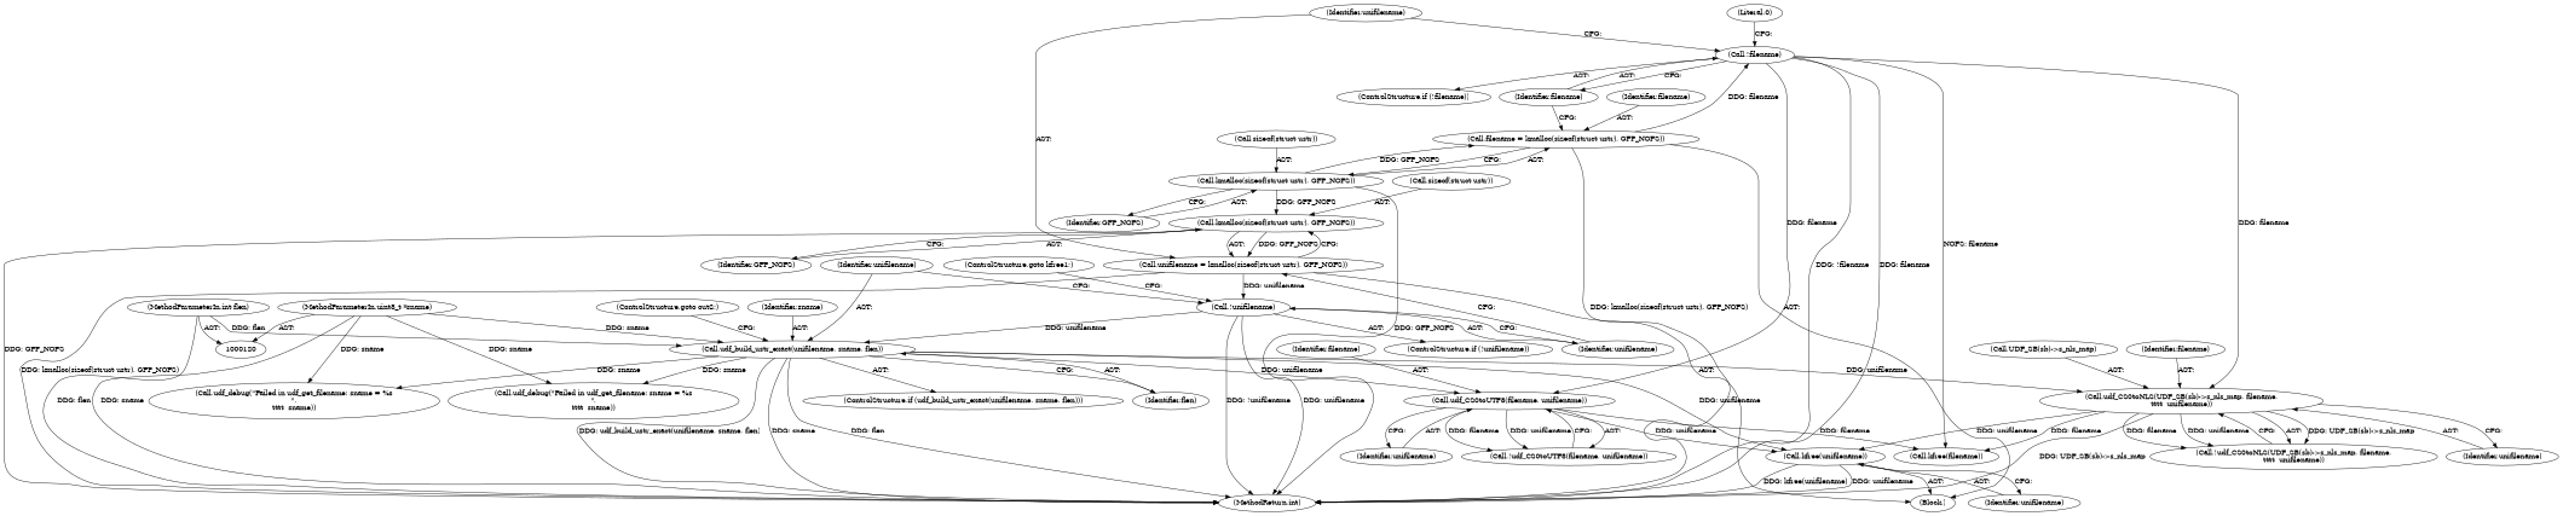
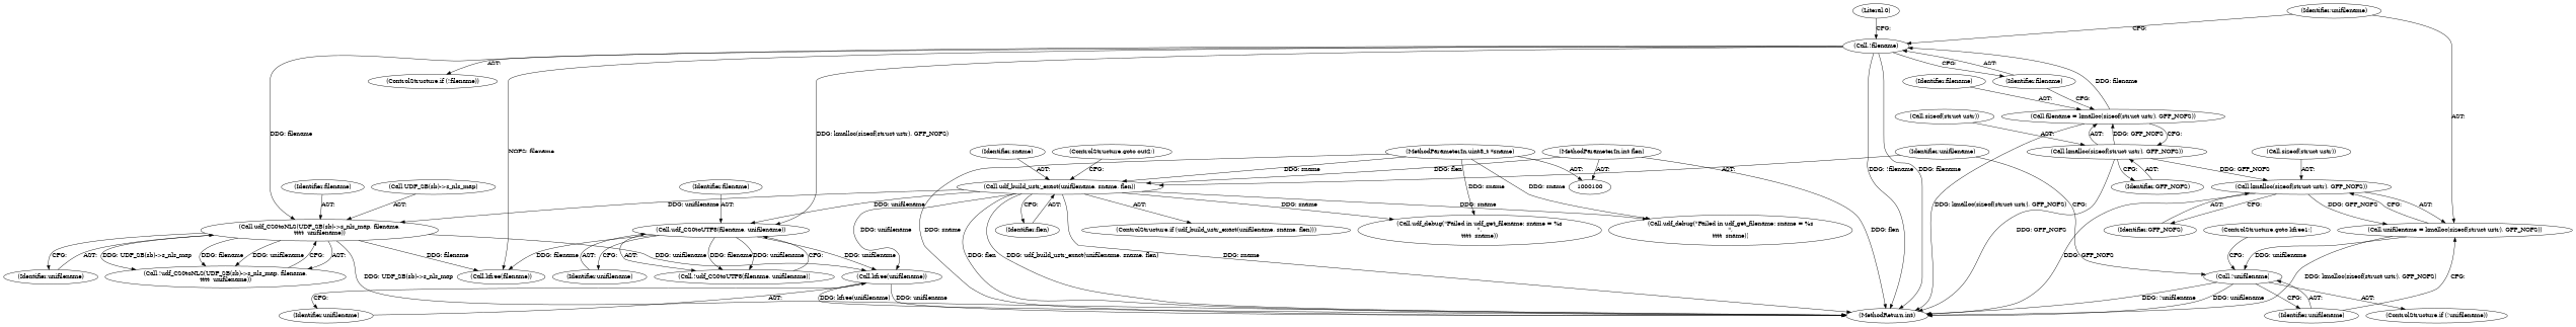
  digraph {
    n1 [label="(Call,kfree(unifilename))"]
    n2 [label="(MethodReturn,int)"]
-   n3 [label="(Block,)"]
    n4 [label="(Identifier,unifilename)"]
    n5 [label="(Call,udf_CS0toNLS(UDF_SB(sb)->s_nls_map, filename,\n\t\t\t\t  unifilename))"]
    n6 [label="(Call,kfree(filename))"]
    n7 [label="(Identifier,unifilename)"]
    n8 [label="(Call,!udf_CS0toNLS(UDF_SB(sb)->s_nls_map, filename,\n\t\t\t\t  unifilename))"]
    n9 [label="(Call,!filename)"]
    n10 [label="(Call,udf_CS0toUTF8(filename, unifilename))"]
    n11 [label="(ControlStructure,if (!filename))"]
    n12 [label="(Identifier,filename)"]
    n13 [label="(Call,!udf_CS0toUTF8(filename, unifilename))"]
    n14 [label="(Identifier,unifilename)"]
    n15 [label="(Call,filename = kmalloc(sizeof(struct ustr), GFP_NOFS))"]
    n16 [label="(Call,kmalloc(sizeof(struct ustr), GFP_NOFS))"]
    n17 [label="(Call,kmalloc(sizeof(struct ustr), GFP_NOFS))"]
    n18 [label="(Identifier,GFP_NOFS)"]
    n19 [label="(Call,unifilename = kmalloc(sizeof(struct ustr), GFP_NOFS))"]
    n20 [label="(Identifier,GFP_NOFS)"]
    n21 [label="(Call,udf_build_ustr_exact(unifilename, sname, flen))"]
    n22 [label="(Identifier,flen)"]
    n23 [label="(Call,udf_debug(\"Failed in udf_get_filename: sname = %s\n\",\n\t\t\t\t  sname))"]
    n24 [label="(ControlStructure,if (udf_build_ustr_exact(unifilename, sname, flen)))"]
    n25 [label="(Call,udf_debug(\"Failed in udf_get_filename: sname = %s\n\",\n\t\t\t\t  sname))"]
    n26 [label="(Call,!unifilename)"]
    n27 [label="(Identifier,unifilename)"]
    n28 [label="(ControlStructure,if (!unifilename))"]
    n29 [label="(MethodParameterIn,uint8_t *sname)"]
-   1000100 [label=1000120]
+   1000100
    n31 [label="(MethodParameterIn,int flen)"]
    n32 [label="(Call,sizeof(struct ustr))"]
    n33 [label="(Call,sizeof(struct ustr))"]
    n34 [label="(Identifier,sname)"]
    n35 [label="(ControlStructure,goto out2;)"]
    n36 [label="(Identifier,filename)"]
    n37 [label="(Identifier,unifilename)"]
    n38 [label="(Literal,0)"]
    n39 [label="(Call,UDF_SB(sb)->s_nls_map)"]
    n40 [label="(Identifier,filename)"]
    n41 [label="(Identifier,filename)"]
    n42 [label="(ControlStructure,goto kfree1;)"]
    n43 [label="(Identifier,unifilename)"]
    n1 -> n2 [label="DDG: unifilename"]
    n1 -> n2 [label="DDG: kfree(unifilename)"]
-   n1 -> n3 [label="AST: "]
    n1 -> n4 [label="CFG: "]
    n4 -> n1 [label="AST: "]
    n5 -> n1 [label="DDG: unifilename"]
    n5 -> n2 [label="DDG: UDF_SB(sb)->s_nls_map"]
    n5 -> n6 [label="DDG: filename"]
    n5 -> n7 [label="CFG: "]
    n5 -> n8 [label="AST: "]
    n5 -> n8 [label="DDG: UDF_SB(sb)->s_nls_map"]
    n5 -> n8 [label="DDG: filename"]
    n5 -> n8 [label="DDG: unifilename"]
    n7 -> n5 [label="AST: "]
    n8 -> n5 [label="CFG: "]
    n9 -> n2 [label="DDG: !filename"]
    n9 -> n2 [label="DDG: filename"]
    n9 -> n5 [label="DDG: filename"]
    n9 -> n6 [label="NOFS: filename"]
-   n9 -> n10 [label="DDG: filename"]
+   n9 -> n10 [label="DDG: kmalloc(sizeof(struct ustr), GFP_NOFS)"]
    n9 -> n11 [label="AST: "]
    n9 -> n12 [label="CFG: "]
    n10 -> n1 [label="DDG: unifilename"]
    n10 -> n6 [label="DDG: filename"]
    n10 -> n13 [label="AST: "]
    n10 -> n13 [label="DDG: filename"]
    n10 -> n13 [label="DDG: unifilename"]
    n10 -> n14 [label="CFG: "]
    n12 -> n9 [label="AST: "]
    n12 -> n15 [label="CFG: "]
    n13 -> n10 [label="CFG: "]
    n14 -> n10 [label="AST: "]
    n15 -> n2 [label="DDG: kmalloc(sizeof(struct ustr), GFP_NOFS)"]
-   n15 -> n3 [label="AST: "]
    n15 -> n9 [label="DDG: filename"]
    n15 -> n16 [label="CFG: "]
    n16 -> n2 [label="DDG: GFP_NOFS"]
    n16 -> n15 [label="AST: "]
    n16 -> n15 [label="DDG: GFP_NOFS"]
    n16 -> n17 [label="DDG: GFP_NOFS"]
    n16 -> n18 [label="CFG: "]
    n17 -> n2 [label="DDG: GFP_NOFS"]
    n17 -> n19 [label="AST: "]
    n17 -> n19 [label="DDG: GFP_NOFS"]
    n17 -> n20 [label="CFG: "]
    n18 -> n16 [label="AST: "]
    n19 -> n2 [label="DDG: kmalloc(sizeof(struct ustr), GFP_NOFS)"]
-   n19 -> n3 [label="AST: "]
    n19 -> n17 [label="CFG: "]
    n19 -> n26 [label="DDG: unifilename"]
    n20 -> n17 [label="AST: "]
    n21 -> n1 [label="DDG: unifilename"]
    n21 -> n2 [label="DDG: udf_build_ustr_exact(unifilename, sname, flen)"]
    n21 -> n2 [label="DDG: sname"]
    n21 -> n2 [label="DDG: flen"]
    n21 -> n5 [label="DDG: unifilename"]
    n21 -> n10 [label="DDG: unifilename"]
    n21 -> n22 [label="CFG: "]
    n21 -> n23 [label="DDG: sname"]
    n21 -> n24 [label="AST: "]
    n21 -> n25 [label="DDG: sname"]
    n22 -> n21 [label="AST: "]
    n26 -> n2 [label="DDG: !unifilename"]
    n26 -> n2 [label="DDG: unifilename"]
-   n26 -> n21 [label="DDG: unifilename"]
    n26 -> n27 [label="CFG: "]
    n26 -> n28 [label="AST: "]
    n27 -> n19 [label="CFG: "]
    n27 -> n26 [label="AST: "]
    n29 -> n2 [label="DDG: sname"]
    n29 -> n21 [label="DDG: sname"]
    n29 -> n23 [label="DDG: sname"]
    n29 -> n25 [label="DDG: sname"]
    n29 -> 1000100 [label="AST: "]
    n31 -> n2 [label="DDG: flen"]
    n31 -> n21 [label="DDG: flen"]
    n31 -> 1000100 [label="AST: "]
    n32 -> n17 [label="AST: "]
    n33 -> n16 [label="AST: "]
    n34 -> n21 [label="AST: "]
    n35 -> n21 [label="CFG: "]
    n36 -> n15 [label="AST: "]
    n37 -> n21 [label="AST: "]
    n37 -> n26 [label="CFG: "]
    n38 -> n9 [label="CFG: "]
    n39 -> n5 [label="AST: "]
    n40 -> n5 [label="AST: "]
    n41 -> n10 [label="AST: "]
    n42 -> n26 [label="CFG: "]
    n43 -> n9 [label="CFG: "]
    n43 -> n19 [label="AST: "]
  }
